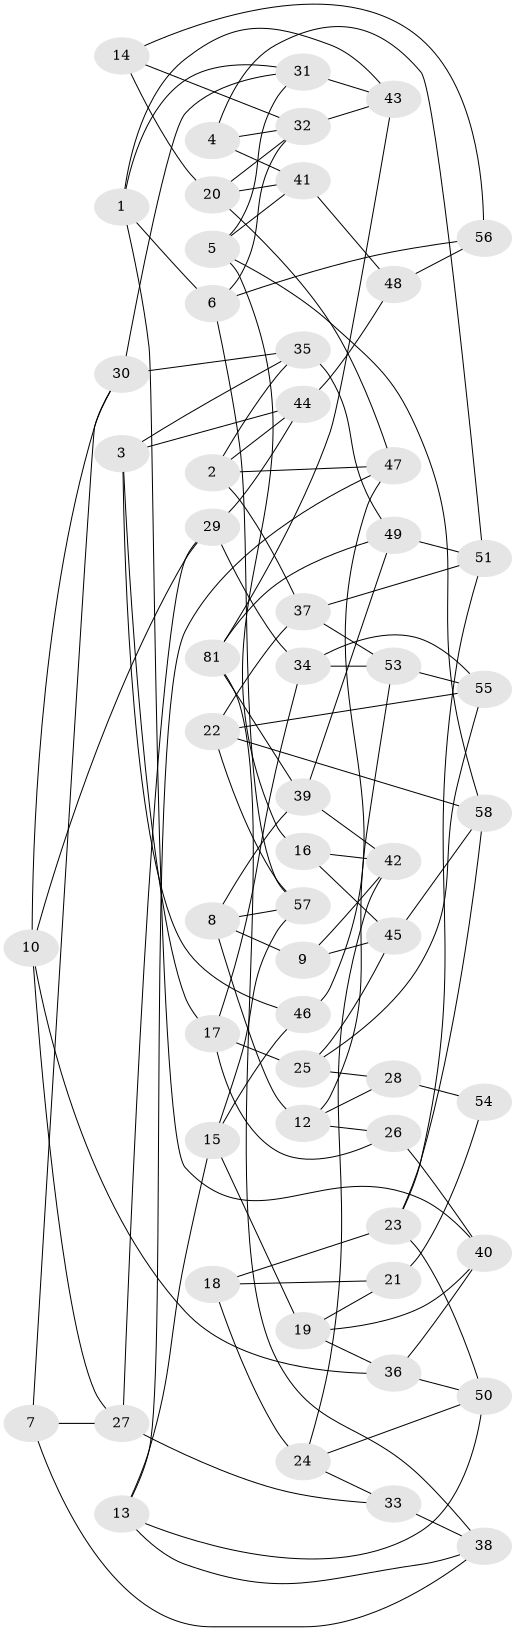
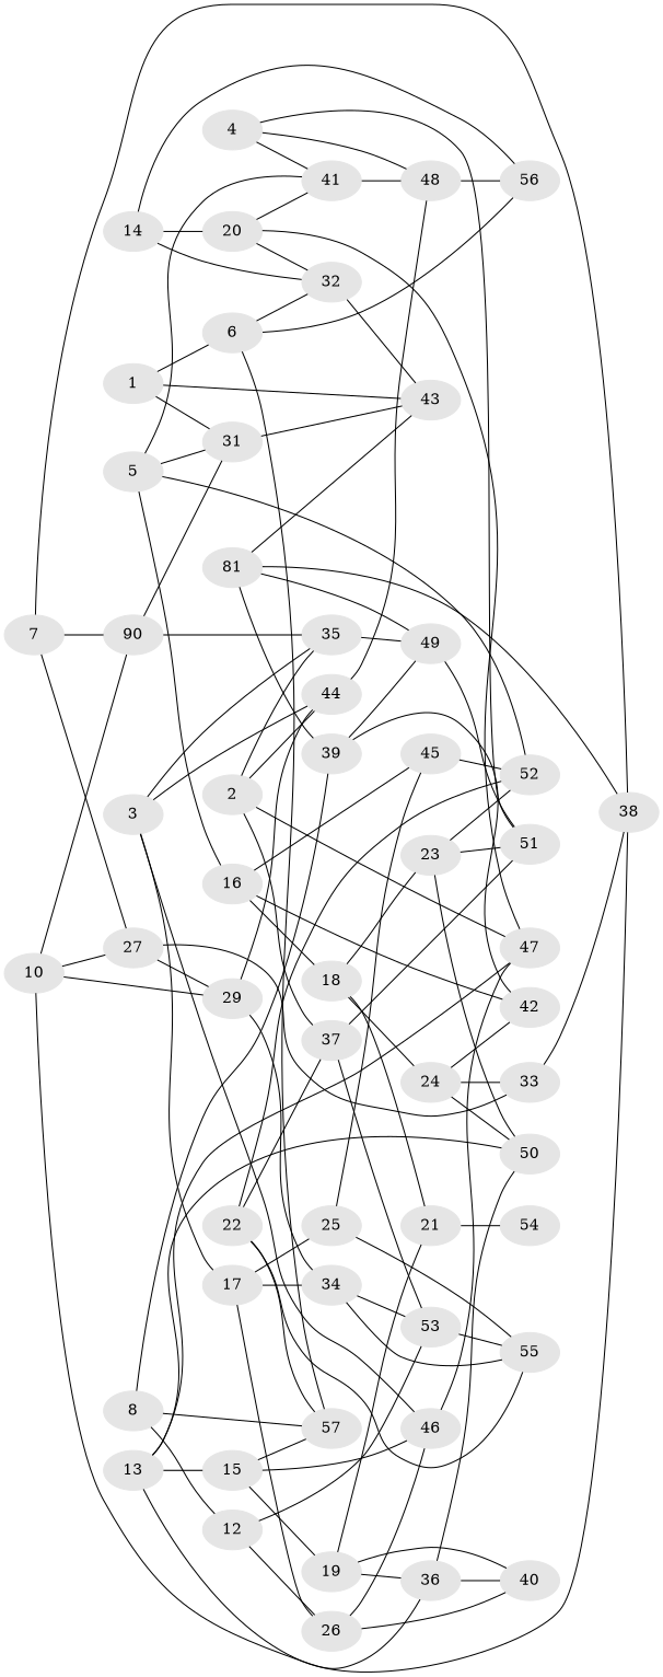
  graph {
    rankdir=LR
    node [color=gray90 style=filled]
    1
    6
    31
    40
    43
    32
    56
    57
    2
    35
    37
    44
    47
    49
    51
    53
    48
    3
    17
    46
    26
    25
    34
    4
    41
-   28
    54
    5
    16
-   52 [label=58]
+   52
    42
    45
    18
    7
    27
-   30
+   30 [label=90]
    38
    21
    29
    33
    8
-   9
    12
    39
    10
    36
    50
    n48 [label=81]
    55
    13
    15
    19
    14
    20
    23
    24
    22
    1 -- 6
    1 -- 31
-   1 -- 40
    1 -- 43
    6 -- 32
    6 -- 56
    6 -- 57
    31 -- 43
    32 -- 43
    2 -- 35
    2 -- 37
    2 -- 44
    2 -- 47
    35 -- 49
    37 -- 51
    37 -- 53
    44 -- 48
    49 -- 51
    53 -- 55
    48 -- 56
    3 -- 35
    3 -- 44
    3 -- 17
    3 -- 46
    17 -- 26
    17 -- 25
    17 -- 34
    46 -- 47
    26 -- 40
-   25 -- 28
+   26 -- 46
    25 -- 45
    25 -- 55
    34 -- 53
    34 -- 55
    4 -- 51
-   4 -- 32
+   4 -- 48
    4 -- 41
    41 -- 48
-   28 -- 54
    5 -- 31
    5 -- 41
    5 -- 16
    5 -- 52
    16 -- 42
    16 -- 45
+   16 -- 18
    45 -- 52
    18 -- 21
    18 -- 23
    18 -- 24
    7 -- 27
    7 -- 30
    7 -- 38
    27 -- 29
    27 -- 33
    30 -- 31
    30 -- 35
    21 -- 54
    29 -- 44
    29 -- 34
    33 -- 38
    8 -- 57
-   8 -- 9
    8 -- 12
    8 -- 39
-   9 -- 42
-   9 -- 45
    12 -- 53
    12 -- 26
-   12 -- 28
    39 -- 49
    39 -- 42
    10 -- 27
    10 -- 30
    10 -- 29
    10 -- 36
    36 -- 40
    36 -- 50
    n48 -- 43
    n48 -- 49
    n48 -- 38
    n48 -- 39
    13 -- 47
    13 -- 38
    13 -- 50
    13 -- 15
    15 -- 57
    15 -- 46
    15 -- 19
    19 -- 40
    19 -- 21
    19 -- 36
    14 -- 32
    14 -- 56
    14 -- 20
    20 -- 32
    20 -- 47
    20 -- 41
    23 -- 51
    23 -- 52
    23 -- 50
    24 -- 42
    24 -- 33
    24 -- 50
    22 -- 57
    22 -- 37
    22 -- 52
    22 -- 55
  }
